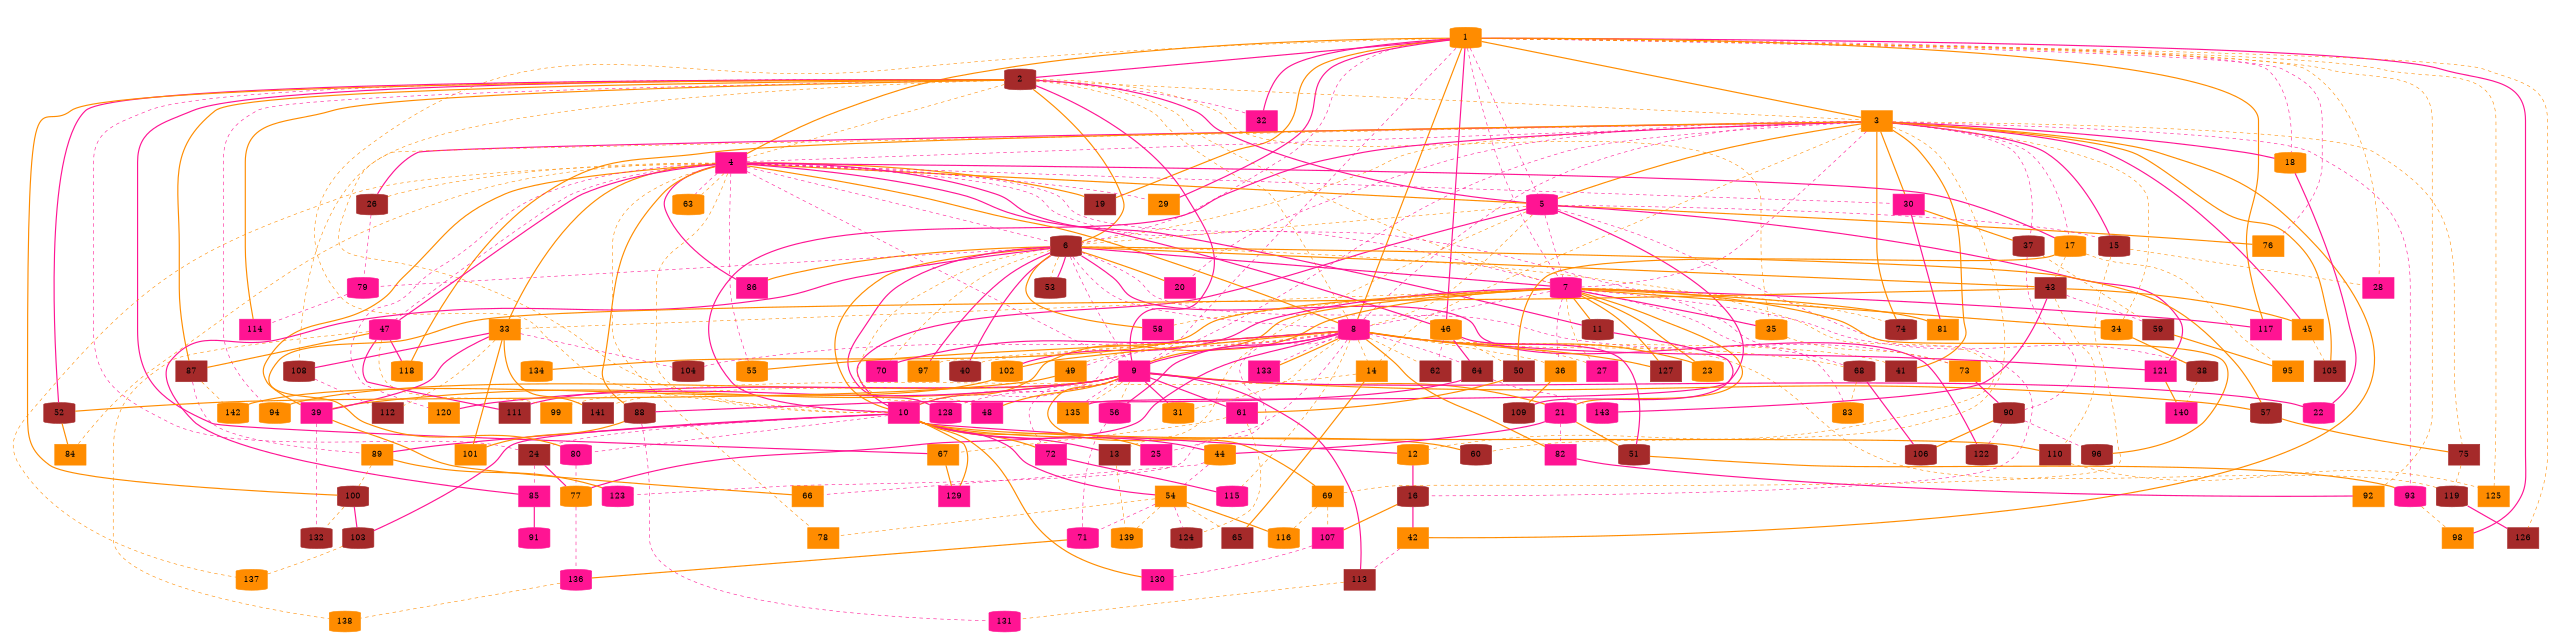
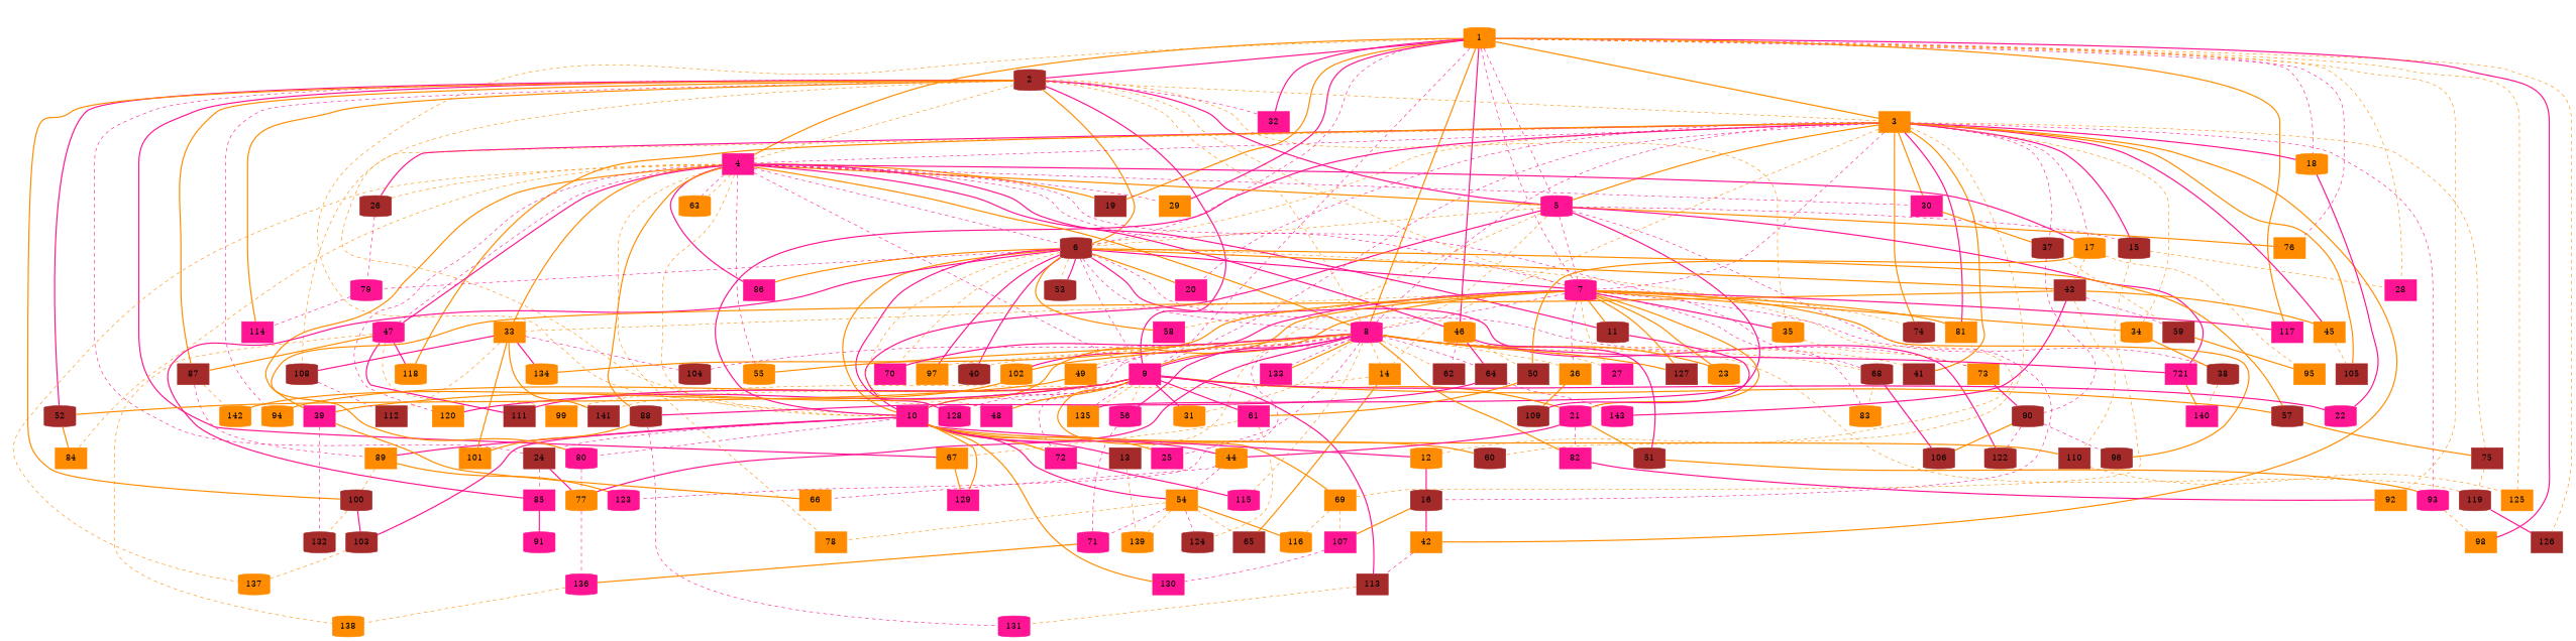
  graph {
    node [color=darkorange shape=box style=filled]
    edge [color=darkorange style=dashed]
    1 [shape=cylinder]
    2 [color=brown shape=cylinder]
    3
    4 [color=deeppink]
    5 [color=deeppink shape=cylinder]
    6 [color=brown shape=cylinder]
    7 [color=deeppink shape=cylinder]
    8 [color=deeppink shape=cylinder]
    9 [color=deeppink]
    10 [color=deeppink]
    18 [shape=cylinder]
    19 [color=brown]
    28 [color=deeppink]
    29
    32 [color=deeppink]
    46 [shape=cylinder]
    76
    92
    98
    117 [color=deeppink]
    125
    126 [color=brown]
    24 [color=brown]
    35 [shape=cylinder]
    52 [color=brown shape=cylinder]
    67
    87 [color=brown]
    94 [shape=cylinder]
    100 [color=brown shape=cylinder]
    114 [color=deeppink]
    14
    15 [color=brown shape=cylinder]
    17 [shape=cylinder]
    20 [color=deeppink]
    26 [color=brown shape=cylinder]
    30 [color=deeppink]
    34 [shape=cylinder]
    37 [color=brown shape=cylinder]
    41 [color=brown]
    42
    45
    60 [color=brown shape=cylinder]
    74 [color=brown shape=cylinder]
    75 [color=brown]
    93 [color=deeppink shape=cylinder]
    105 [color=brown]
    108 [color=brown shape=cylinder]
    118 [shape=cylinder]
    11 [color=brown shape=cylinder]
    33
    39 [color=deeppink]
    47 [color=deeppink shape=cylinder]
    55 [shape=cylinder]
    63 [shape=cylinder]
    68 [color=brown shape=cylinder]
    78
    84
    86 [color=deeppink]
    88 [color=brown shape=cylinder]
    120
    137 [shape=cylinder]
    13 [color=brown]
    16 [color=brown shape=cylinder]
-   121 [color=deeppink]
+   121 [color=deeppink label=721]
    135
    12 [shape=cylinder]
    40 [color=brown shape=cylinder]
    43 [color=brown]
    48 [color=deeppink]
    53 [color=brown shape=cylinder]
    57 [color=brown shape=cylinder]
    58 [color=deeppink]
    70 [color=deeppink]
    73
    79 [color=deeppink shape=cylinder]
    85 [color=deeppink]
    97
    122 [color=brown shape=cylinder]
    128 [color=deeppink shape=cylinder]
    21 [color=deeppink shape=cylinder]
    23 [shape=cylinder]
    27 [color=deeppink]
    36
    38 [color=brown shape=cylinder]
    81
    83 [shape=cylinder]
    96 [color=brown shape=cylinder]
    102 [shape=cylinder]
    127 [color=brown]
    134 [shape=cylinder]
    25 [color=deeppink]
    31 [shape=cylinder]
    49
    56 [color=deeppink shape=cylinder]
    62 [color=brown]
    64 [color=brown]
    77 [shape=cylinder]
    82 [color=deeppink]
    104 [color=brown shape=cylinder]
    115 [color=deeppink shape=cylinder]
    119 [color=brown shape=cylinder]
    123 [color=deeppink shape=cylinder]
    133 [color=deeppink]
    22 [color=deeppink shape=cylinder]
    61 [color=deeppink]
    69
    72 [color=deeppink]
    111 [color=brown]
    113 [color=brown]
    141 [color=brown]
    44 [shape=cylinder]
    54
    80 [color=deeppink shape=cylinder]
    89
    103 [color=brown shape=cylinder]
    110 [color=brown]
    129 [color=deeppink]
    130 [color=deeppink]
    50 [color=brown]
    51 [color=brown shape=cylinder]
    142 [shape=cylinder]
    132 [color=brown shape=cylinder]
    65 [color=brown]
    99
    95
    59 [color=brown]
    90 [color=brown shape=cylinder]
    112 [color=brown]
    109 [color=brown shape=cylinder]
    101
    66
    138 [shape=cylinder]
    106 [color=brown shape=cylinder]
    131 [color=deeppink shape=cylinder]
    139 [shape=cylinder]
    107 [color=deeppink]
    140 [color=deeppink]
    143 [color=deeppink shape=cylinder]
    91 [color=deeppink shape=cylinder]
    71 [color=deeppink shape=cylinder]
    136 [color=deeppink shape=cylinder]
    124 [color=brown shape=cylinder]
    116 [shape=cylinder]
    1 -- 2 [color=deeppink style=bold]
    1 -- 3 [style=bold]
    1 -- 4 [style=bold]
    1 -- 5 [color=deeppink]
    1 -- 6 [color=deeppink]
    1 -- 7 [color=deeppink]
    1 -- 8 [style=bold]
    1 -- 9 [color=deeppink]
    1 -- 10
    1 -- 18 [color=deeppink]
    1 -- 19 [style=bold]
    1 -- 28
    1 -- 29 [color=deeppink style=bold]
    1 -- 32 [color=deeppink style=bold]
    1 -- 46 [color=deeppink style=bold]
    1 -- 76 [color=deeppink]
    1 -- 92
    1 -- 98 [color=deeppink style=bold]
    1 -- 117 [style=bold]
    1 -- 125
    1 -- 126
    2 -- 3
    2 -- 4
    2 -- 5 [color=deeppink style=bold]
    2 -- 6 [style=bold]
    2 -- 7
    2 -- 8
    2 -- 9 [color=deeppink style=bold]
    2 -- 10
    2 -- 32 [color=deeppink]
    2 -- 24 [color=deeppink]
    2 -- 35
    2 -- 52 [color=deeppink style=bold]
    2 -- 67 [color=deeppink style=bold]
    2 -- 87 [style=bold]
    2 -- 94 [color=deeppink]
    2 -- 100 [style=bold]
    2 -- 114 [style=bold]
    3 -- 4 [color=deeppink]
    3 -- 5 [style=bold]
    3 -- 6
    3 -- 7 [color=deeppink]
    3 -- 8 [color=deeppink]
    3 -- 9 [color=deeppink]
    3 -- 10 [color=deeppink style=bold]
    3 -- 18 [color=deeppink style=bold]
    3 -- 14
    3 -- 15 [color=deeppink style=bold]
    3 -- 17 [color=deeppink]
    3 -- 20 [color=deeppink]
    3 -- 26 [color=deeppink style=bold]
    3 -- 30 [style=bold]
    3 -- 34
    3 -- 37 [color=deeppink]
    3 -- 41 [style=bold]
    3 -- 42 [style=bold]
    3 -- 45 [color=deeppink style=bold]
    3 -- 60
    3 -- 74 [style=bold]
    3 -- 75
    3 -- 93 [color=deeppink]
    3 -- 105 [style=bold]
    3 -- 108
    3 -- 118 [style=bold]
    4 -- 5 [style=bold]
    4 -- 6 [color=deeppink]
    4 -- 7 [color=deeppink]
    4 -- 8 [style=bold]
    4 -- 9 [color=deeppink]
    4 -- 10
    4 -- 19 [style=bold]
    4 -- 29 [color=deeppink]
    4 -- 46 [color=deeppink style=bold]
    4 -- 17 [color=deeppink style=bold]
    4 -- 26
    4 -- 30 [color=deeppink]
    4 -- 11 [color=deeppink style=bold]
    4 -- 33 [style=bold]
    4 -- 39 [style=bold]
    4 -- 47 [color=deeppink]
    4 -- 47 [color=deeppink style=bold]
    4 -- 55 [color=deeppink]
    4 -- 63 [color=deeppink]
    4 -- 63
    4 -- 68 [color=deeppink]
    4 -- 78
    4 -- 84
    4 -- 86 [color=deeppink style=bold]
    4 -- 88 [style=bold]
    4 -- 120 [color=deeppink]
    4 -- 137
    5 -- 6
    5 -- 7 [color=deeppink]
    5 -- 8
    5 -- 10 [color=deeppink style=bold]
    5 -- 76 [style=bold]
    5 -- 15 [color=deeppink]
    5 -- 13
    5 -- 16 [color=deeppink]
    5 -- 121 [color=deeppink style=bold]
    5 -- 135 [color=deeppink style=bold]
    6 -- 7 [color=deeppink style=bold]
    6 -- 8 [color=deeppink]
    6 -- 9 [color=deeppink]
    6 -- 10 [style=bold]
    6 -- 20 [style=bold]
    6 -- 86 [style=bold]
    6 -- 12
    6 -- 40 [color=deeppink style=bold]
    6 -- 43 [style=bold]
    6 -- 48
    6 -- 53
    6 -- 53 [color=deeppink style=bold]
    6 -- 57 [style=bold]
    6 -- 58 [style=bold]
    6 -- 70
    6 -- 73 [color=deeppink]
    6 -- 79 [color=deeppink]
    6 -- 85 [color=deeppink style=bold]
    6 -- 97 [color=deeppink style=bold]
    6 -- 122 [color=deeppink style=bold]
    6 -- 128 [color=deeppink style=bold]
    7 -- 8 [color=deeppink]
    7 -- 9 [style=bold]
    7 -- 10 [style=bold]
    7 -- 117 [color=deeppink style=bold]
    7 -- 35 [color=deeppink style=bold]
    7 -- 34 [style=bold]
    7 -- 74
    7 -- 11 [style=bold]
    7 -- 33
    7 -- 58
    7 -- 21 [style=bold]
    7 -- 23 [style=bold]
    7 -- 27
    7 -- 36 [color=deeppink]
    7 -- 38 [color=deeppink]
    7 -- 81 [style=bold]
    7 -- 83 [color=deeppink]
    7 -- 96 [style=bold]
    7 -- 102 [color=deeppink style=bold]
    7 -- 127 [style=bold]
    7 -- 134 [style=bold]
    8 -- 9 [color=deeppink style=bold]
    8 -- 10 [color=deeppink]
    8 -- 14
    8 -- 41
    8 -- 55 [style=bold]
    8 -- 68
    8 -- 121 [color=deeppink style=bold]
    8 -- 40
    8 -- 70 [color=deeppink style=bold]
    8 -- 97
    8 -- 23 [style=bold]
    8 -- 27
    8 -- 36
    8 -- 102 [style=bold]
    8 -- 127 [style=bold]
    8 -- 25 [color=deeppink]
    8 -- 31
    8 -- 49
    8 -- 49 [color=deeppink]
    8 -- 56 [color=deeppink style=bold]
    8 -- 62
    8 -- 64 [color=deeppink]
    8 -- 77 [color=deeppink style=bold]
    8 -- 82 [style=bold]
    8 -- 104 [color=deeppink]
    8 -- 115
    8 -- 119
    8 -- 123 [color=deeppink]
    8 -- 133 [color=deeppink]
    8 -- 133 [style=bold]
    9 -- 10 [color=deeppink]
    9 -- 94 [style=bold]
    9 -- 39 [style=bold]
    9 -- 120 [color=deeppink style=bold]
    9 -- 135 [color=deeppink]
    9 -- 135
    9 -- 48 [style=bold]
    9 -- 57 [style=bold]
    9 -- 128 [color=deeppink]
    9 -- 21 [style=bold]
    9 -- 31 [color=deeppink style=bold]
    9 -- 56
    9 -- 22 [color=deeppink style=bold]
    9 -- 61 [color=deeppink style=bold]
    9 -- 69 [style=bold]
    9 -- 72 [color=deeppink]
    9 -- 111 [color=deeppink style=bold]
    9 -- 113 [color=deeppink style=bold]
    9 -- 141
    10 -- 24 [color=deeppink]
    10 -- 60 [style=bold]
    10 -- 13 [color=deeppink style=bold]
    10 -- 12 [color=deeppink style=bold]
    10 -- 25 [style=bold]
    10 -- 72 [style=bold]
    10 -- 44 [color=deeppink style=bold]
    10 -- 54 [color=deeppink style=bold]
    10 -- 80 [color=deeppink]
    10 -- 89 [color=deeppink style=bold]
    10 -- 103 [color=deeppink style=bold]
    10 -- 110 [style=bold]
    10 -- 129 [style=bold]
    10 -- 130 [style=bold]
    18 -- 22 [color=deeppink style=bold]
    46 -- 62 [color=deeppink]
    46 -- 64 [color=deeppink style=bold]
    46 -- 50
    46 -- 51 [color=deeppink style=bold]
    24 -- 85 [color=deeppink]
    24 -- 77 [color=deeppink style=bold]
    35 -- 73
    52 -- 84 [style=bold]
    67 -- 129 [style=bold]
    87 -- 89 [color=deeppink]
    87 -- 142
    100 -- 103 [color=deeppink style=bold]
    100 -- 132
    14 -- 65 [style=bold]
    14 -- 99
    15 -- 28
    15 -- 69
    17 -- 43
    17 -- 50 [style=bold]
    17 -- 95
    26 -- 79 [color=deeppink]
    30 -- 37 [style=bold]
-   30 -- 81 [color=deeppink style=bold]
+   3 -- 81 [color=deeppink style=bold]
    34 -- 38 [style=bold]
    37 -- 59
    37 -- 90 [color=deeppink]
    42 -- 113 [color=deeppink]
    45 -- 105
    75 -- 119
    93 -- 98
    108 -- 112 [color=deeppink]
    11 -- 109 [color=deeppink style=bold]
    33 -- 108 [color=deeppink style=bold]
-   33 -- 39 [color=deeppink style=bold]
+   33 -- 134 [color=deeppink style=bold]
    33 -- 104 [color=deeppink]
    33 -- 141 [style=bold]
    33 -- 112
    33 -- 101 [style=bold]
    39 -- 132 [color=deeppink]
    39 -- 66 [style=bold]
    47 -- 87 [style=bold]
    47 -- 118 [color=deeppink style=bold]
    47 -- 111 [color=deeppink style=bold]
    47 -- 99
    47 -- 138
    68 -- 83
    68 -- 106 [color=deeppink style=bold]
    88 -- 101 [style=bold]
    88 -- 131 [color=deeppink]
    13 -- 139
    16 -- 42 [color=deeppink style=bold]
    16 -- 107 [style=bold]
    121 -- 140 [style=bold]
    12 -- 16 [color=deeppink style=bold]
    43 -- 45 [style=bold]
    43 -- 80 [style=bold]
    43 -- 110
    43 -- 59 [color=deeppink]
    43 -- 143 [color=deeppink style=bold]
    57 -- 75 [style=bold]
    73 -- 90 [color=deeppink style=bold]
    79 -- 114 [color=deeppink]
    85 -- 91 [color=deeppink style=bold]
    21 -- 82 [color=deeppink]
    21 -- 44 [color=deeppink style=bold]
    21 -- 51 [style=bold]
    36 -- 109 [style=bold]
    38 -- 140
    102 -- 142 [style=bold]
    49 -- 52 [style=bold]
    56 -- 71 [color=deeppink]
    64 -- 88 [color=deeppink style=bold]
    64 -- 143 [color=deeppink]
    77 -- 136 [color=deeppink]
    82 -- 92 [color=deeppink style=bold]
    119 -- 126 [color=deeppink style=bold]
    61 -- 67
    61 -- 124
    69 -- 107
    69 -- 116
    72 -- 115 [color=deeppink style=bold]
    113 -- 131
    44 -- 54 [color=deeppink]
    44 -- 66 [color=deeppink]
    54 -- 78
    54 -- 65
    54 -- 139
    54 -- 71 [color=deeppink]
    54 -- 124 [color=deeppink]
    54 -- 116 [style=bold]
    80 -- 77 [color=deeppink]
    89 -- 100
    89 -- 123 [style=bold]
    103 -- 137
    110 -- 125
    50 -- 61 [style=bold]
    51 -- 93 [style=bold]
    59 -- 95 [style=bold]
    90 -- 122 [color=deeppink]
    90 -- 96 [color=deeppink]
    90 -- 106 [style=bold]
    107 -- 130 [color=deeppink]
    71 -- 136 [style=bold]
    136 -- 138
  }
